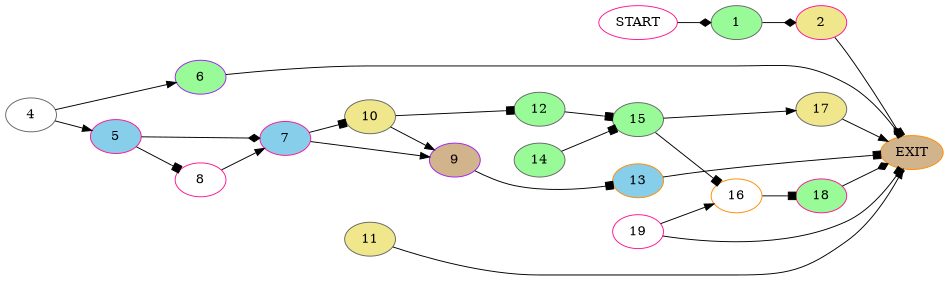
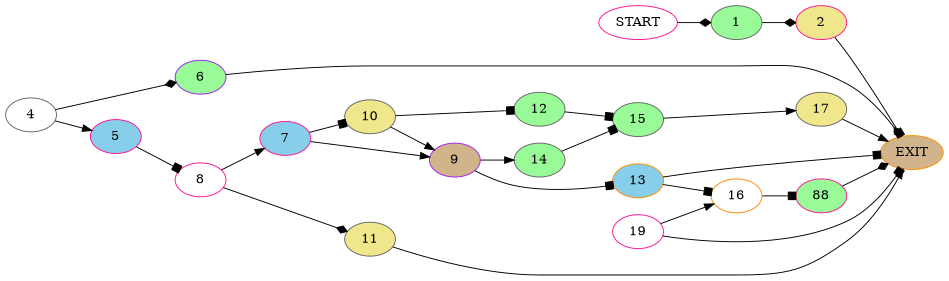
  digraph {
    rankdir=LR
    node [color=gray40 fillcolor=palegreen style=filled]
    edge [arrowhead=box]
    n1 [color=deeppink fillcolor=white label=START]
    1
    2 [color=deeppink fillcolor=khaki]
    n4 [color=darkorange fillcolor=tan label=EXIT]
    4 [fillcolor=white]
    5 [color=deeppink fillcolor=skyblue]
    6 [color=purple]
    7 [color=deeppink fillcolor=skyblue]
    8 [color=deeppink fillcolor=white]
    9 [color=purple fillcolor=tan]
    10 [fillcolor=khaki]
    11 [fillcolor=khaki]
    13 [color=darkorange fillcolor=skyblue]
    14
    12
    15
    16 [color=darkorange fillcolor=white]
    17 [fillcolor=khaki]
-   18 [color=deeppink]
+   18 [color=deeppink label=88]
    19 [color=deeppink fillcolor=white]
    n1 -> 1 [arrowhead=diamond]
    1 -> 2 [arrowhead=diamond]
    2 -> n4
    4 -> 5 [arrowhead=normal]
-   4 -> 6 [arrowhead=normal]
-   5 -> 7 [arrowhead=diamond]
+   4 -> 6 [arrowhead=diamond]
    5 -> 8
    6 -> n4 [arrowhead=diamond]
    7 -> 9 [arrowhead=normal]
    7 -> 10
    8 -> 7 [arrowhead=normal]
+   8 -> 11 [arrowhead=diamond]
    9 -> 13
+   9 -> 14 [arrowhead=normal]
    10 -> 9 [arrowhead=normal]
    10 -> 12
    11 -> n4 [arrowhead=normal]
    13 -> n4
    14 -> 15
    12 -> 15
-   15 -> 16
+   13 -> 16
    15 -> 17 [arrowhead=normal]
    16 -> 18
    17 -> n4 [arrowhead=normal]
    18 -> n4 [arrowhead=diamond]
    19 -> n4
    19 -> 16 [arrowhead=normal]
  }
